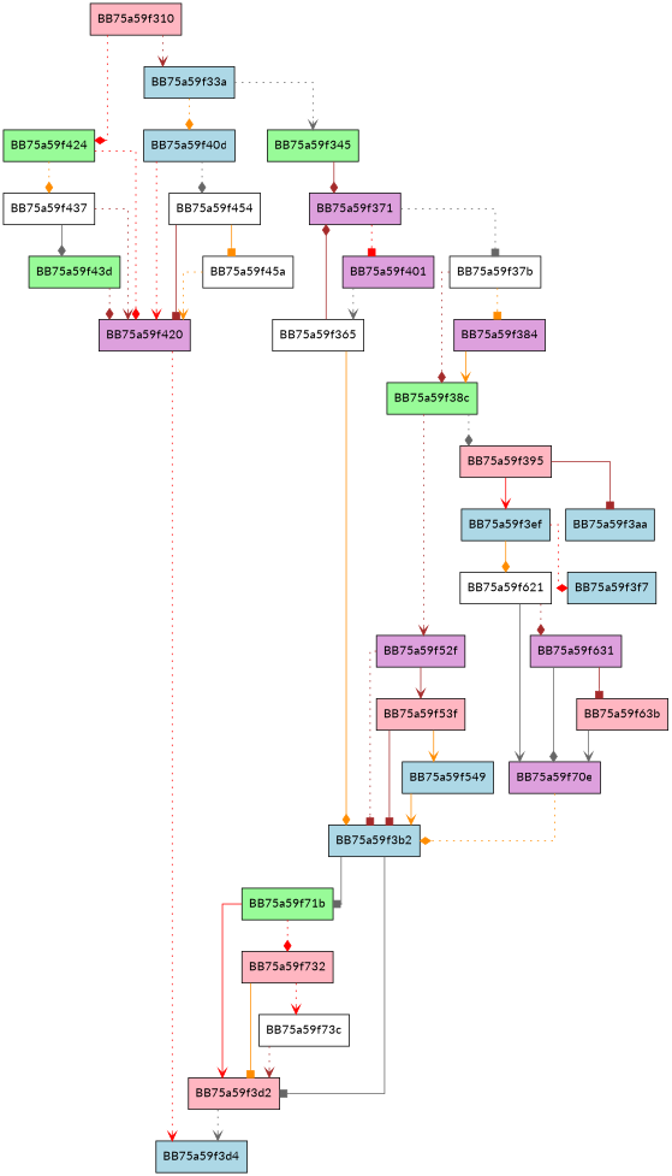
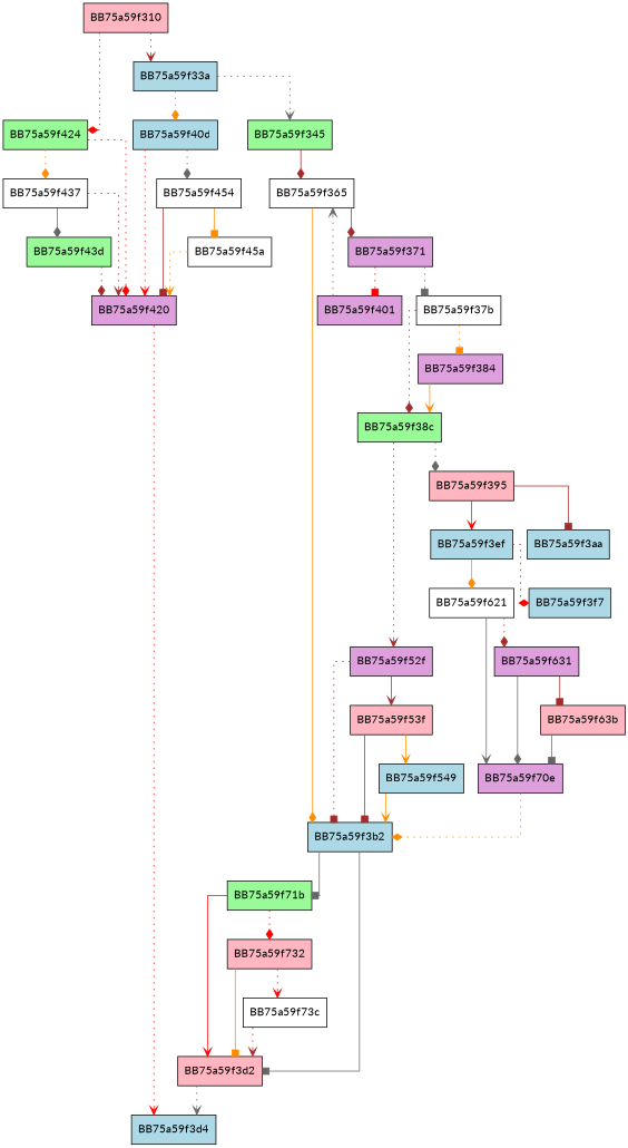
  digraph {
    fontname=Lato
    splines=ortho
    node [fillcolor=lightblue fontname=Lato shape=box style=filled]
    edge [arrowhead=diamond color=brown fontname=Lato style=dotted]
    BB75a59f310 [fillcolor=lightpink]
    BB75a59f424 [fillcolor=palegreen]
    BB75a59f33a
    BB75a59f420 [fillcolor=plum]
    BB75a59f437 [fillcolor=white]
    BB75a59f40d
    BB75a59f345 [fillcolor=palegreen]
    BB75a59f3d4
    BB75a59f43d [fillcolor=palegreen]
    BB75a59f454 [fillcolor=white]
    BB75a59f365 [fillcolor=white]
    BB75a59f45a [fillcolor=white]
    BB75a59f3b2
    BB75a59f371 [fillcolor=plum]
    BB75a59f71b [fillcolor=palegreen]
    BB75a59f3d2 [fillcolor=lightpink]
    BB75a59f401 [fillcolor=plum]
    BB75a59f37b [fillcolor=white]
    BB75a59f732 [fillcolor=lightpink]
    BB75a59f38c [fillcolor=palegreen]
    BB75a59f384 [fillcolor=plum]
    BB75a59f52f [fillcolor=plum]
    BB75a59f395 [fillcolor=lightpink]
    BB75a59f53f [fillcolor=lightpink]
    BB75a59f3ef
    BB75a59f3aa
    BB75a59f549
    BB75a59f621 [fillcolor=white]
    BB75a59f3f7
    BB75a59f70e [fillcolor=plum]
    BB75a59f631 [fillcolor=plum]
    BB75a59f73c [fillcolor=white]
    BB75a59f63b [fillcolor=lightpink]
    BB75a59f310 -> BB75a59f424 [color=red]
    BB75a59f310 -> BB75a59f33a [arrowhead=vee]
    BB75a59f424 -> BB75a59f420 [color=red]
    BB75a59f424 -> BB75a59f437 [color=darkorange]
    BB75a59f33a -> BB75a59f40d [color=darkorange]
    BB75a59f33a -> BB75a59f345 [arrowhead=vee color=gray40]
    BB75a59f420 -> BB75a59f3d4 [arrowhead=vee color=red]
    BB75a59f437 -> BB75a59f420 [arrowhead=vee]
    BB75a59f437 -> BB75a59f43d [color=gray40 style=solid]
    BB75a59f40d -> BB75a59f420 [arrowhead=vee color=red]
    BB75a59f40d -> BB75a59f454 [color=gray40]
-   BB75a59f345 -> BB75a59f371 [style=solid]
+   BB75a59f345 -> BB75a59f365 [style=solid]
    BB75a59f43d -> BB75a59f420
    BB75a59f454 -> BB75a59f420 [arrowhead=box style=solid]
    BB75a59f454 -> BB75a59f45a [arrowhead=box color=darkorange style=solid]
    BB75a59f365 -> BB75a59f3b2 [color=darkorange style=solid]
    BB75a59f365 -> BB75a59f371 [style=solid]
    BB75a59f45a -> BB75a59f420 [arrowhead=vee color=darkorange]
    BB75a59f3b2 -> BB75a59f71b [arrowhead=box color=gray40 style=solid]
    BB75a59f3b2 -> BB75a59f3d2 [arrowhead=box color=gray40 style=solid]
    BB75a59f371 -> BB75a59f401 [arrowhead=box color=red]
    BB75a59f371 -> BB75a59f37b [arrowhead=box color=gray40]
    BB75a59f71b -> BB75a59f3d2 [arrowhead=vee color=red style=solid]
    BB75a59f71b -> BB75a59f732 [color=red]
    BB75a59f3d2 -> BB75a59f3d4 [arrowhead=vee color=gray40]
    BB75a59f401 -> BB75a59f365 [arrowhead=vee color=gray40]
    BB75a59f37b -> BB75a59f38c
    BB75a59f37b -> BB75a59f384 [arrowhead=box color=darkorange]
    BB75a59f732 -> BB75a59f3d2 [arrowhead=box color=darkorange style=solid]
    BB75a59f732 -> BB75a59f73c [arrowhead=vee color=red]
    BB75a59f38c -> BB75a59f52f [arrowhead=vee]
    BB75a59f38c -> BB75a59f395 [color=gray40]
    BB75a59f384 -> BB75a59f38c [arrowhead=vee color=darkorange style=solid]
    BB75a59f52f -> BB75a59f3b2 [arrowhead=box]
    BB75a59f52f -> BB75a59f53f [arrowhead=vee style=solid]
    BB75a59f395 -> BB75a59f3ef [arrowhead=vee color=red style=solid]
    BB75a59f395 -> BB75a59f3aa [arrowhead=box style=solid]
    BB75a59f53f -> BB75a59f3b2 [arrowhead=box style=solid]
    BB75a59f53f -> BB75a59f549 [arrowhead=vee color=darkorange style=solid]
    BB75a59f3ef -> BB75a59f621 [color=darkorange style=solid]
    BB75a59f3ef -> BB75a59f3f7 [color=red]
    BB75a59f549 -> BB75a59f3b2 [arrowhead=vee color=darkorange style=solid]
    BB75a59f621 -> BB75a59f70e [arrowhead=vee color=gray40 style=solid]
    BB75a59f621 -> BB75a59f631
    BB75a59f70e -> BB75a59f3b2 [color=darkorange]
    BB75a59f631 -> BB75a59f70e [color=gray40 style=solid]
    BB75a59f631 -> BB75a59f63b [arrowhead=box style=solid]
    BB75a59f73c -> BB75a59f3d2 [arrowhead=vee]
-   BB75a59f63b -> BB75a59f70e [arrowhead=vee color=gray40 style=solid]
+   BB75a59f63b -> BB75a59f70e [arrowhead=box color=gray40 style=solid]
  }
